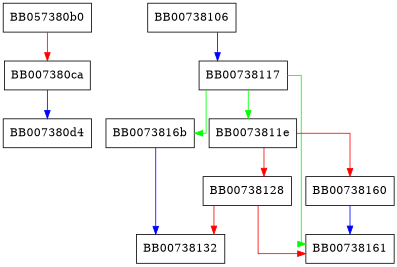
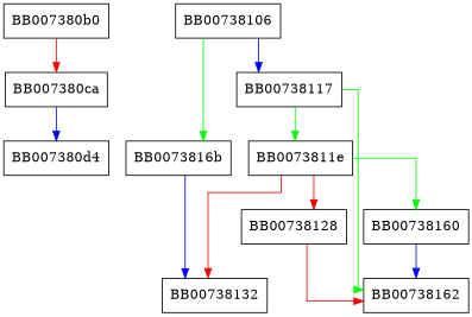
  digraph {
    splines=ortho
    node [shape=box]
    edge [color=red]
-   BB007380b0 [label=BB057380b0]
+   BB007380b0
    BB007380ca
    BB007380d4
    BB00738106
    BB0073816b
    BB00738117
    BB00738132
-   BB00738162 [label=BB00738161]
+   BB00738162
    BB0073811e
    BB00738160
    BB00738128
    BB007380b0 -> BB007380ca
    BB007380ca -> BB007380d4 [color=blue]
-   BB00738117 -> BB0073816b [color=green]
+   BB00738106 -> BB0073816b [color=green]
    BB00738106 -> BB00738117 [color=blue]
    BB0073816b -> BB00738132 [color=blue]
    BB00738117 -> BB00738162 [color=green]
    BB00738117 -> BB0073811e [color=green]
-   BB0073811e -> BB00738160
+   BB0073811e -> BB00738160 [color=green]
    BB0073811e -> BB00738128
    BB00738160 -> BB00738162 [color=blue]
-   BB00738128 -> BB00738132
+   BB0073811e -> BB00738132
    BB00738128 -> BB00738162
  }
